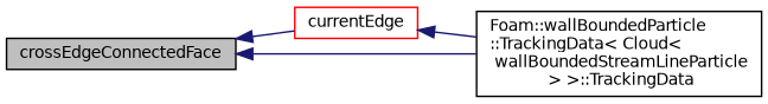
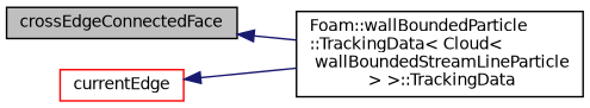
  digraph {
    rankdir=LR
    node [color=black fontname=Helvetica fontsize=10 shape=record]
    edge [color=midnightblue dir=back fontname=Helvetica fontsize=10 labelfontname=Helvetica labelfontsize=10 style=solid]
    n1 [fillcolor=grey75 fontcolor=black height=0.2 label=crossEdgeConnectedFace style=filled width=0.4]
    n2 [color=red height=0.2 label=currentEdge width=0.4]
    n3 [height=0.2 label="Foam::wallBoundedParticle\l::TrackingData\< Cloud\<\l wallBoundedStreamLineParticle\l \> \>::TrackingData" width=0.4]
-   n1 -> n2
    n1 -> n3
    n2 -> n3
  }
